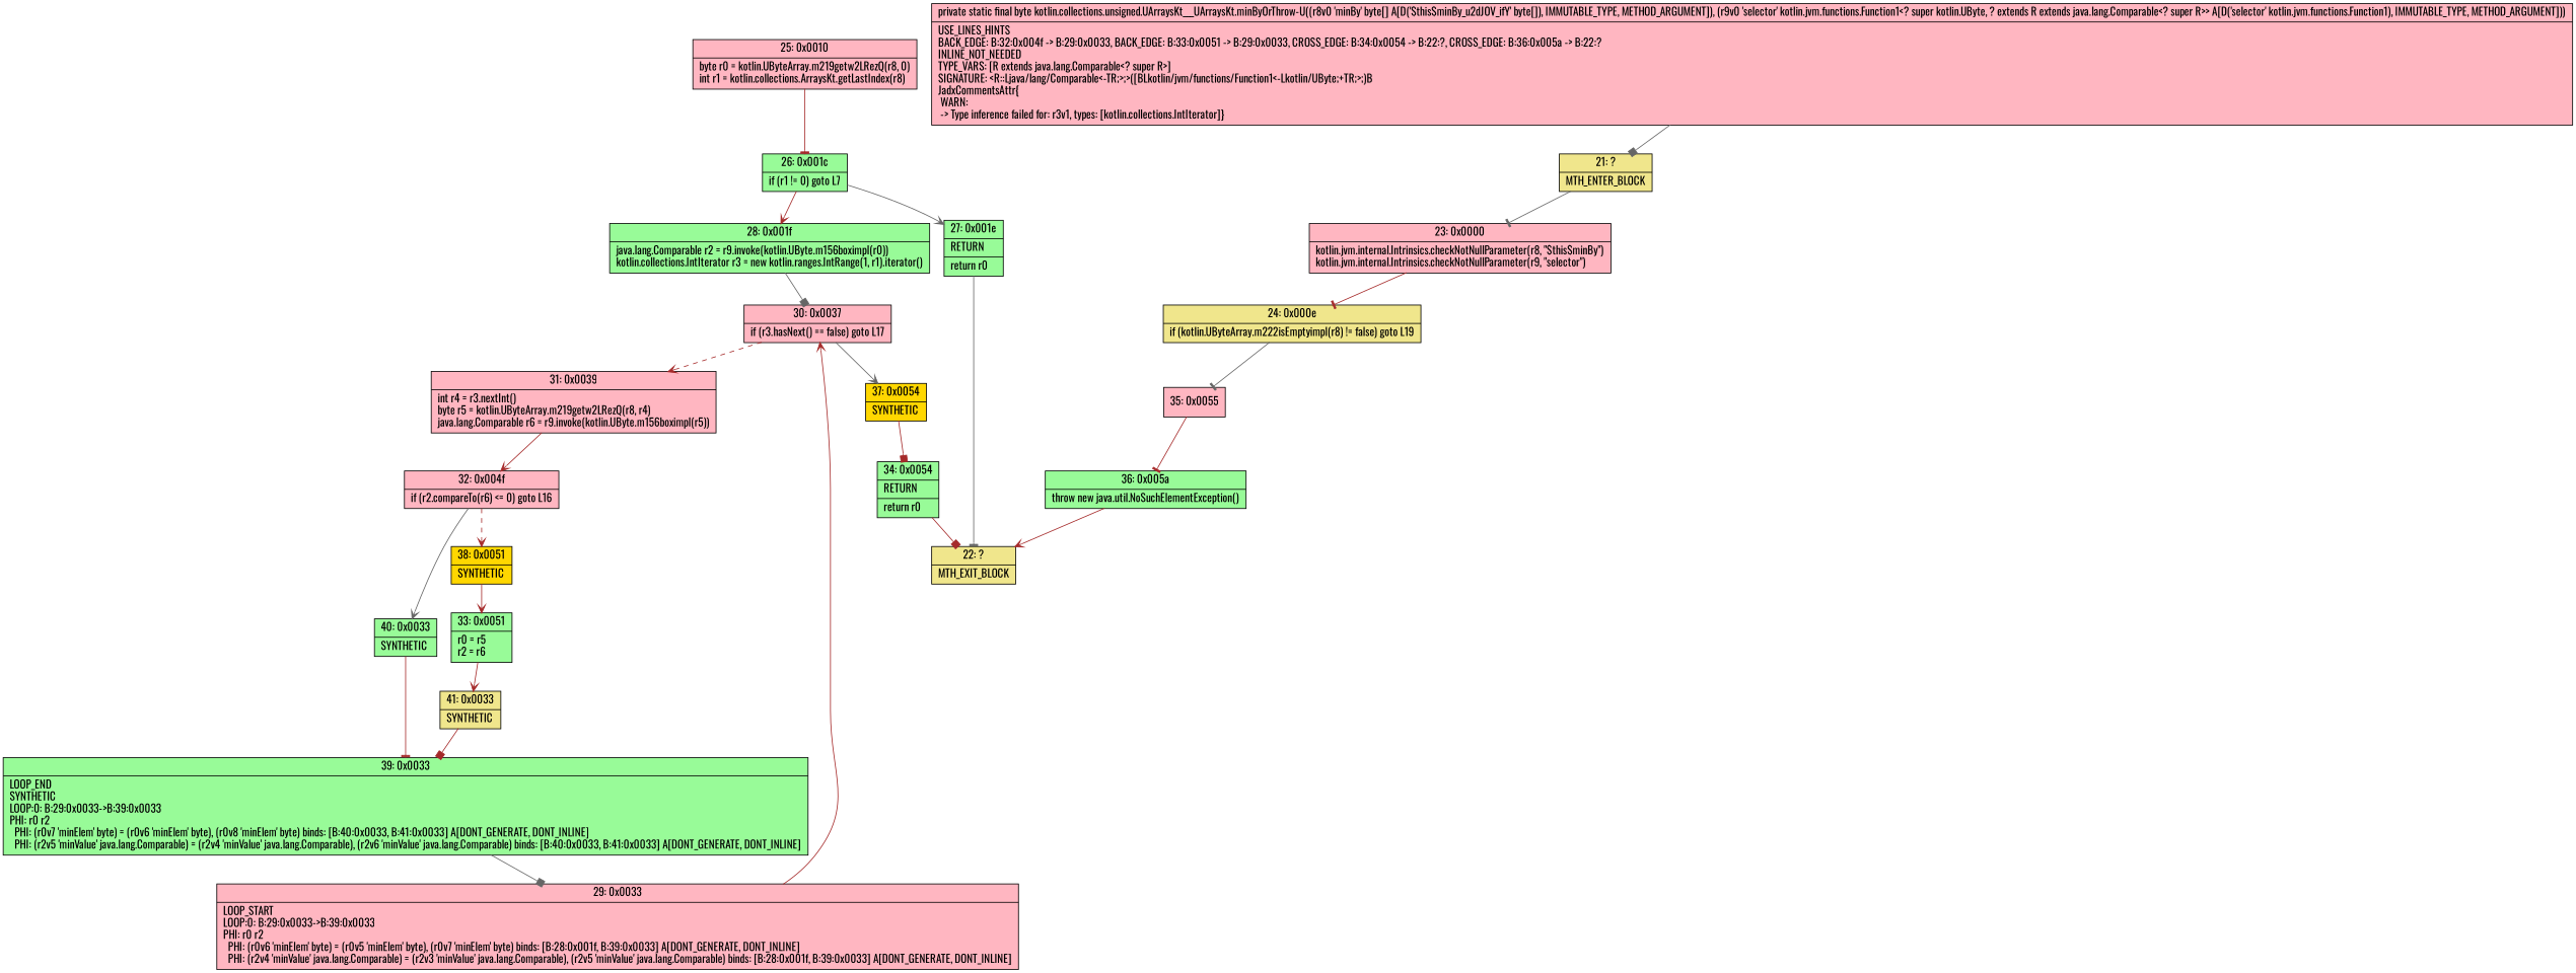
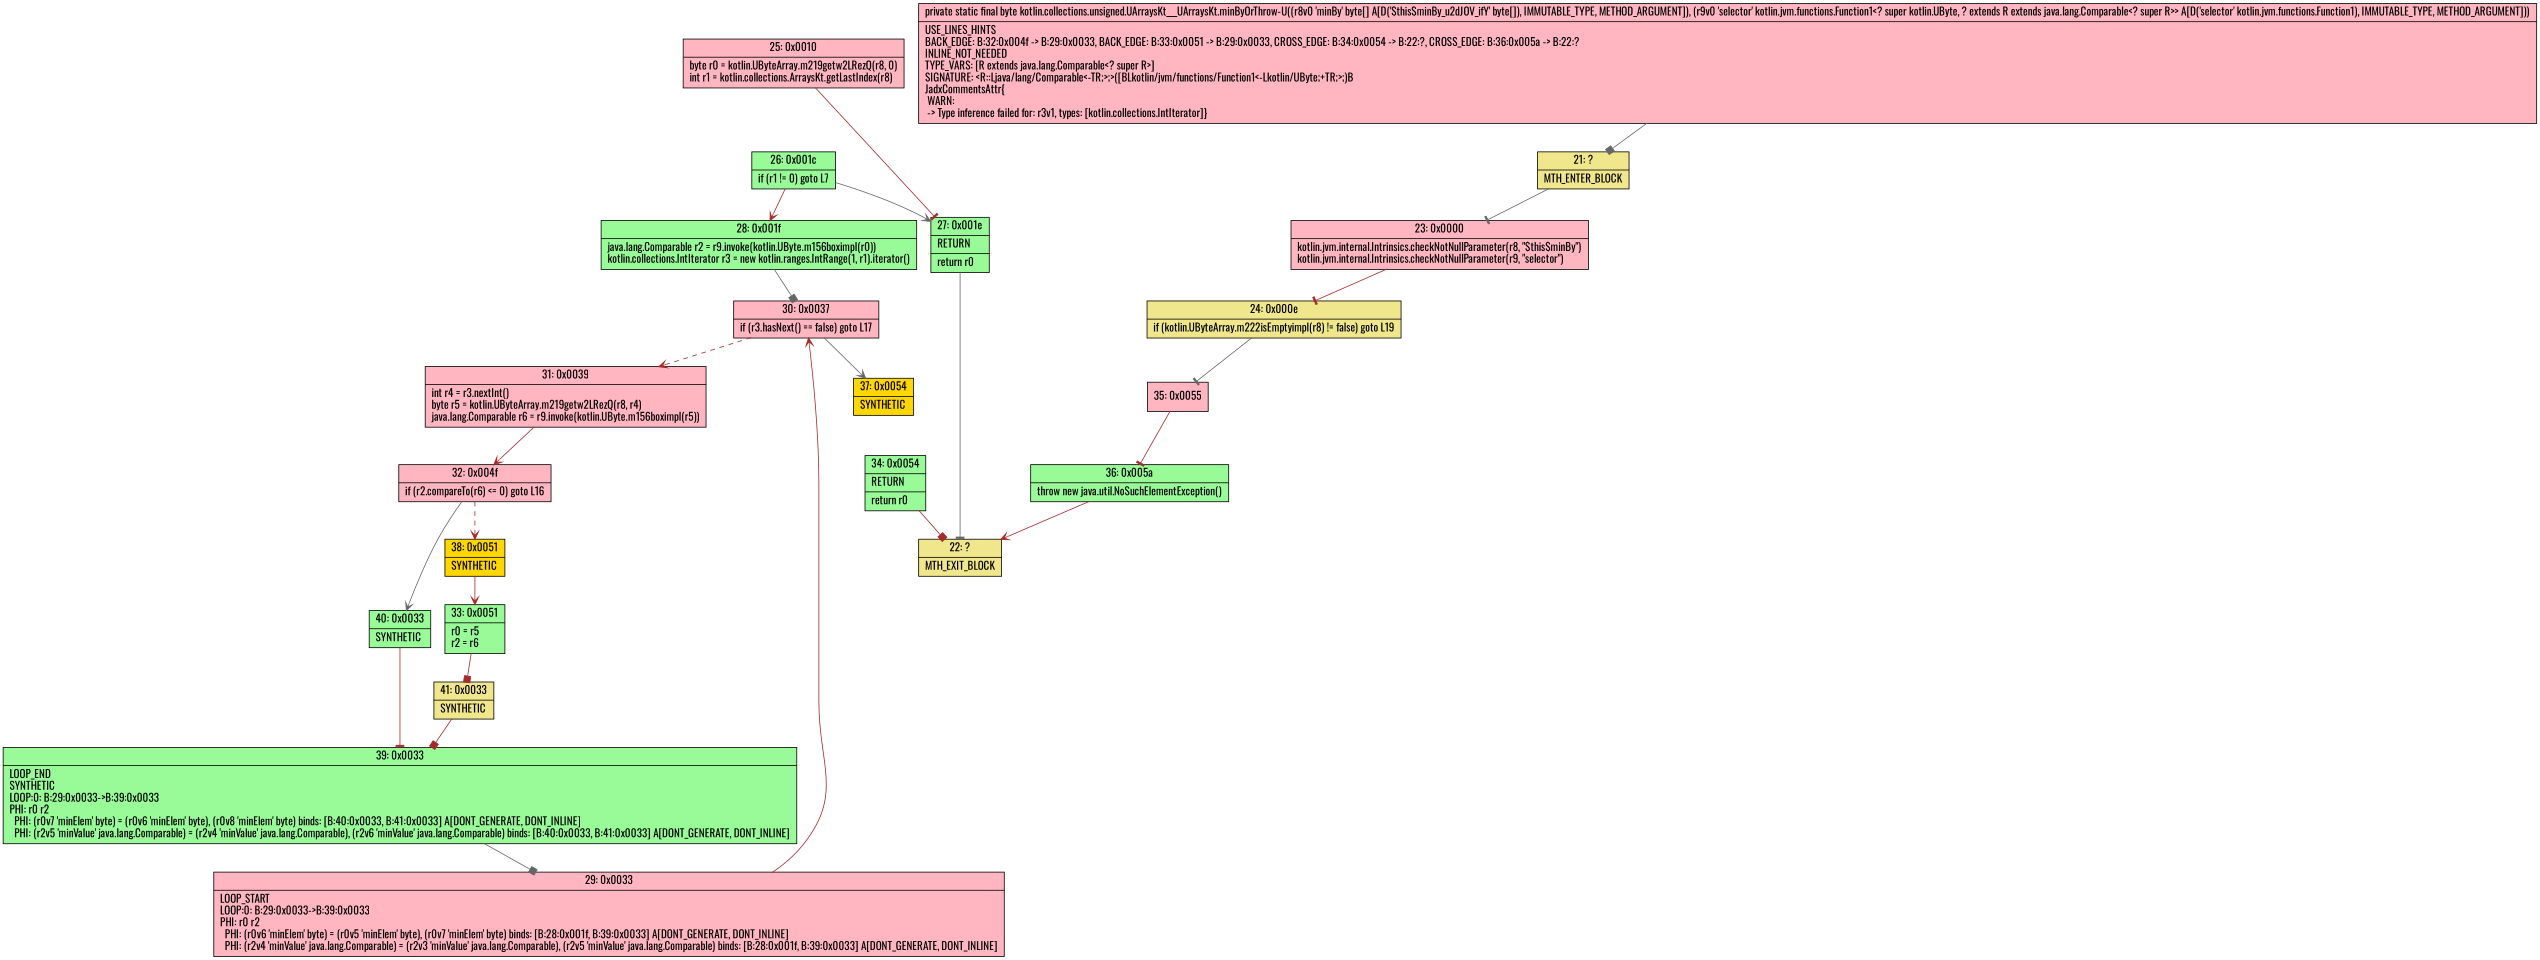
  digraph {
    fontname=Oswald
    node [fillcolor=lightpink fontname=Oswald shape=record style=filled]
    edge [arrowhead=vee color=brown fontname=Oswald]
    n1 [fillcolor=khaki label="{21\:\ ?|MTH_ENTER_BLOCK\l}"]
    n2 [label="{23\:\ 0x0000|kotlin.jvm.internal.Intrinsics.checkNotNullParameter(r8, \"$this$minBy\")\lkotlin.jvm.internal.Intrinsics.checkNotNullParameter(r9, \"selector\")\l}"]
    n3 [fillcolor=khaki label="{24\:\ 0x000e|if (kotlin.UByteArray.m222isEmptyimpl(r8) != false) goto L19\l}"]
    n4 [label="{35\:\ 0x0055}"]
    n5 [label="{25\:\ 0x0010|byte r0 = kotlin.UByteArray.m219getw2LRezQ(r8, 0)\lint r1 = kotlin.collections.ArraysKt.getLastIndex(r8)\l}"]
    n6 [fillcolor=palegreen label="{26\:\ 0x001c|if (r1 != 0) goto L7\l}"]
    n7 [fillcolor=palegreen label="{36\:\ 0x005a|throw new java.util.NoSuchElementException()\l}"]
    n8 [fillcolor=palegreen label="{27\:\ 0x001e|RETURN\l|return r0\l}"]
    n9 [fillcolor=palegreen label="{28\:\ 0x001f|java.lang.Comparable r2 = r9.invoke(kotlin.UByte.m156boximpl(r0))\lkotlin.collections.IntIterator r3 = new kotlin.ranges.IntRange(1, r1).iterator()\l}"]
    n10 [fillcolor=khaki label="{22\:\ ?|MTH_EXIT_BLOCK\l}"]
    n11 [label="{30\:\ 0x0037|if (r3.hasNext() == false) goto L17\l}"]
    n12 [label="{29\:\ 0x0033|LOOP_START\lLOOP:0: B:29:0x0033\-\>B:39:0x0033\lPHI: r0 r2 \l  PHI: (r0v6 'minElem' byte) = (r0v5 'minElem' byte), (r0v7 'minElem' byte) binds: [B:28:0x001f, B:39:0x0033] A[DONT_GENERATE, DONT_INLINE]\l  PHI: (r2v4 'minValue' java.lang.Comparable) = (r2v3 'minValue' java.lang.Comparable), (r2v5 'minValue' java.lang.Comparable) binds: [B:28:0x001f, B:39:0x0033] A[DONT_GENERATE, DONT_INLINE]\l}"]
    n13 [label="{31\:\ 0x0039|int r4 = r3.nextInt()\lbyte r5 = kotlin.UByteArray.m219getw2LRezQ(r8, r4)\ljava.lang.Comparable r6 = r9.invoke(kotlin.UByte.m156boximpl(r5))\l}"]
    n14 [fillcolor=gold label="{37\:\ 0x0054|SYNTHETIC\l}"]
    n15 [label="{32\:\ 0x004f|if (r2.compareTo(r6) \<= 0) goto L16\l}"]
    n16 [fillcolor=palegreen label="{34\:\ 0x0054|RETURN\l|return r0\l}"]
    n17 [fillcolor=gold label="{38\:\ 0x0051|SYNTHETIC\l}"]
    n18 [fillcolor=palegreen label="{40\:\ 0x0033|SYNTHETIC\l}"]
    n19 [fillcolor=palegreen label="{33\:\ 0x0051|r0 = r5\lr2 = r6\l}"]
    n20 [fillcolor=palegreen label="{39\:\ 0x0033|LOOP_END\lSYNTHETIC\lLOOP:0: B:29:0x0033\-\>B:39:0x0033\lPHI: r0 r2 \l  PHI: (r0v7 'minElem' byte) = (r0v6 'minElem' byte), (r0v8 'minElem' byte) binds: [B:40:0x0033, B:41:0x0033] A[DONT_GENERATE, DONT_INLINE]\l  PHI: (r2v5 'minValue' java.lang.Comparable) = (r2v4 'minValue' java.lang.Comparable), (r2v6 'minValue' java.lang.Comparable) binds: [B:40:0x0033, B:41:0x0033] A[DONT_GENERATE, DONT_INLINE]\l}"]
    n21 [fillcolor=khaki label="{41\:\ 0x0033|SYNTHETIC\l}"]
    n22 [label="{private static final byte kotlin.collections.unsigned.UArraysKt___UArraysKt.minByOrThrow\-U((r8v0 'minBy' byte[] A[D('$this$minBy_u2dJOV_ifY' byte[]), IMMUTABLE_TYPE, METHOD_ARGUMENT]), (r9v0 'selector' kotlin.jvm.functions.Function1\<? super kotlin.UByte, ? extends R extends java.lang.Comparable\<? super R\>\> A[D('selector' kotlin.jvm.functions.Function1), IMMUTABLE_TYPE, METHOD_ARGUMENT]))  | USE_LINES_HINTS\lBACK_EDGE: B:32:0x004f \-\> B:29:0x0033, BACK_EDGE: B:33:0x0051 \-\> B:29:0x0033, CROSS_EDGE: B:34:0x0054 \-\> B:22:?, CROSS_EDGE: B:36:0x005a \-\> B:22:?\lINLINE_NOT_NEEDED\lTYPE_VARS: [R extends java.lang.Comparable\<? super R\>]\lSIGNATURE: \<R::Ljava\/lang\/Comparable\<\-TR;\>;\>([BLkotlin\/jvm\/functions\/Function1\<\-Lkotlin\/UByte;+TR;\>;)B\lJadxCommentsAttr\{\l WARN: \l \-\> Type inference failed for: r3v1, types: [kotlin.collections.IntIterator]\}\l}"]
    n1 -> n2 [arrowhead=tee color=gray40]
    n2 -> n3 [arrowhead=tee]
    n3 -> n4 [arrowhead=tee color=gray40]
    n4 -> n7 [arrowhead=tee]
-   n5 -> n6 [arrowhead=tee]
+   n5 -> n8 [arrowhead=tee]
    n6 -> n8 [color=gray40 style=solid]
    n6 -> n9
    n7 -> n10
    n8 -> n10 [arrowhead=tee color=gray40]
    n9 -> n11 [arrowhead=box color=gray40]
    n11 -> n13 [style=dashed]
    n11 -> n14 [color=gray40]
    n12 -> n11
    n13 -> n15
-   n14 -> n16 [arrowhead=box]
    n15 -> n17 [style=dashed]
    n15 -> n18 [color=gray40]
    n16 -> n10 [arrowhead=box]
    n17 -> n19
    n18 -> n20 [arrowhead=tee]
-   n19 -> n21
+   n19 -> n21 [arrowhead=box]
    n20 -> n12 [arrowhead=box color=gray40]
    n21 -> n20 [arrowhead=box]
    n22 -> n1 [arrowhead=box color=gray40]
  }
